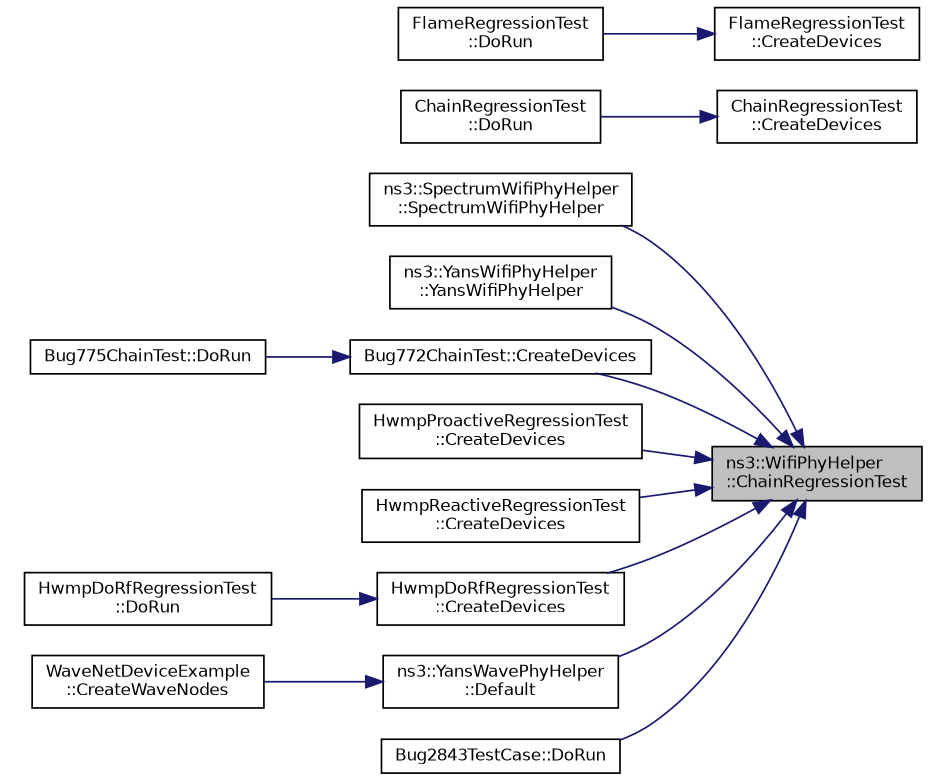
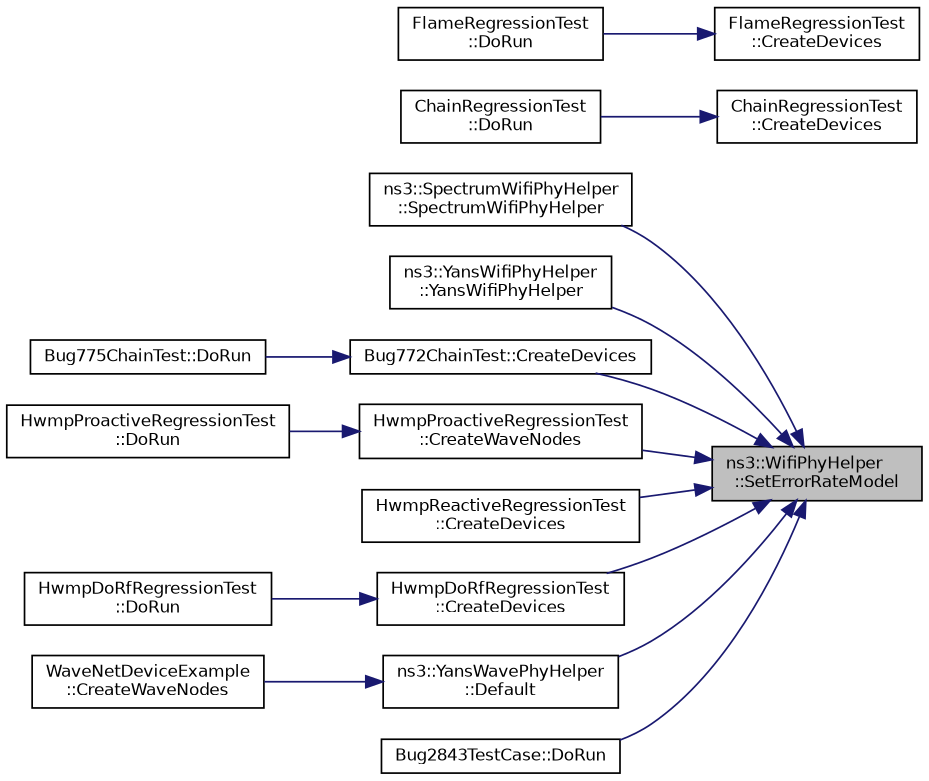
  digraph {
    rankdir=RL
    node [color=black fillcolor=white fontname=Helvetica fontsize=10 shape=record style=filled]
    edge [color=midnightblue dir=back fontname=Helvetica fontsize=10 labelfontname=Helvetica labelfontsize=10 style=solid]
-   n1 [fillcolor=grey75 fontcolor=black height=0.2 label="ns3::WifiPhyHelper\l::ChainRegressionTest" width=0.4]
+   n1 [fillcolor=grey75 fontcolor=black height=0.2 label="ns3::WifiPhyHelper\l::SetErrorRateModel" width=0.4]
    n2 [height=0.2 label="ns3::SpectrumWifiPhyHelper\l::SpectrumWifiPhyHelper" width=0.4]
    n3 [height=0.2 label="ns3::YansWifiPhyHelper\l::YansWifiPhyHelper" width=0.4]
    n4 [height=0.2 label="Bug772ChainTest::CreateDevices" width=0.4]
-   n5 [height=0.2 label="HwmpProactiveRegressionTest\l::CreateDevices" width=0.4]
+   n5 [height=0.2 label="HwmpProactiveRegressionTest\l::CreateWaveNodes" width=0.4]
    n6 [height=0.2 label="HwmpReactiveRegressionTest\l::CreateDevices" width=0.4]
    n7 [height=0.2 label="HwmpDoRfRegressionTest\l::CreateDevices" width=0.4]
    n8 [height=0.2 label="ns3::YansWavePhyHelper\l::Default" width=0.4]
    n9 [height=0.2 label="Bug2843TestCase::DoRun" width=0.4]
    n10 [height=0.2 label="ChainRegressionTest\l::CreateDevices" width=0.4]
    n11 [height=0.2 label="ChainRegressionTest\l::DoRun" width=0.4]
    n12 [height=0.2 label="Bug775ChainTest::DoRun" width=0.4]
+   n13 [height=0.2 label="HwmpProactiveRegressionTest\l::DoRun" width=0.4]
    n14 [height=0.2 label="HwmpDoRfRegressionTest\l::DoRun" width=0.4]
    n15 [height=0.2 label="FlameRegressionTest\l::CreateDevices" width=0.4]
    n16 [height=0.2 label="FlameRegressionTest\l::DoRun" width=0.4]
    n17 [height=0.2 label="WaveNetDeviceExample\l::CreateWaveNodes" width=0.4]
    n1 -> n2
    n1 -> n3
    n1 -> n4
    n1 -> n5
    n1 -> n6
    n1 -> n7
    n1 -> n8
    n1 -> n9
    n4 -> n12
+   n5 -> n13
    n7 -> n14
    n8 -> n17
    n10 -> n11
    n15 -> n16
  }
